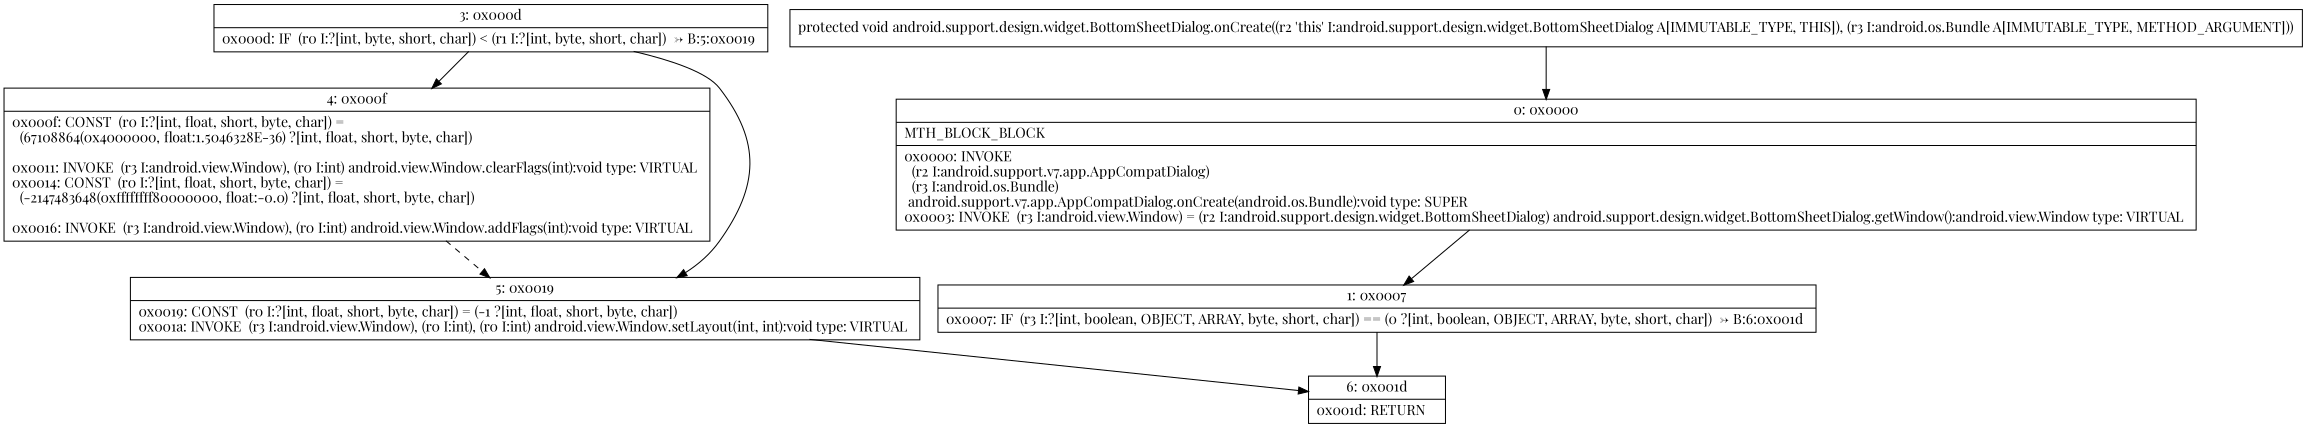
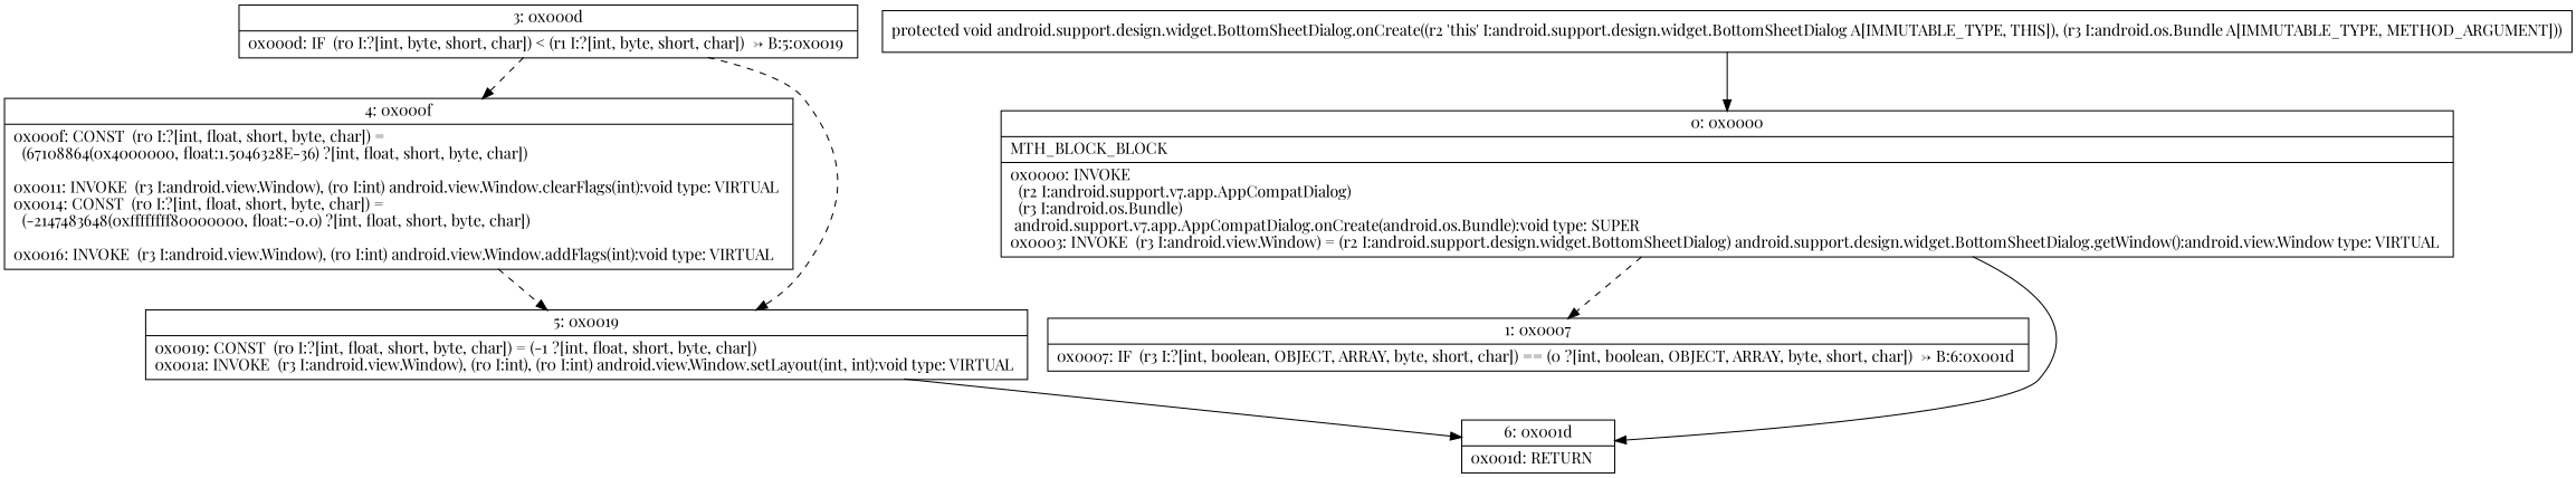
  digraph {
    fontname="Playfair Display"
    node [fontname="Playfair Display" shape=record]
    edge [fontname="Playfair Display"]
    n1 [label="{0\:\ 0x0000|MTH_BLOCK_BLOCK\l|0x0000: INVOKE  \l  (r2 I:android.support.v7.app.AppCompatDialog)\l  (r3 I:android.os.Bundle)\l android.support.v7.app.AppCompatDialog.onCreate(android.os.Bundle):void type: SUPER \l0x0003: INVOKE  (r3 I:android.view.Window) = (r2 I:android.support.design.widget.BottomSheetDialog) android.support.design.widget.BottomSheetDialog.getWindow():android.view.Window type: VIRTUAL \l}"]
    n2 [label="{1\:\ 0x0007|0x0007: IF  (r3 I:?[int, boolean, OBJECT, ARRAY, byte, short, char]) == (0 ?[int, boolean, OBJECT, ARRAY, byte, short, char])  \-\> B:6:0x001d \l}"]
    n3 [label="{6\:\ 0x001d|0x001d: RETURN   \l}"]
    n4 [label="{3\:\ 0x000d|0x000d: IF  (r0 I:?[int, byte, short, char]) \< (r1 I:?[int, byte, short, char])  \-\> B:5:0x0019 \l}"]
    n5 [label="{4\:\ 0x000f|0x000f: CONST  (r0 I:?[int, float, short, byte, char]) = \l  (67108864(0x4000000, float:1.5046328E\-36) ?[int, float, short, byte, char])\l \l0x0011: INVOKE  (r3 I:android.view.Window), (r0 I:int) android.view.Window.clearFlags(int):void type: VIRTUAL \l0x0014: CONST  (r0 I:?[int, float, short, byte, char]) = \l  (\-2147483648(0xffffffff80000000, float:\-0.0) ?[int, float, short, byte, char])\l \l0x0016: INVOKE  (r3 I:android.view.Window), (r0 I:int) android.view.Window.addFlags(int):void type: VIRTUAL \l}"]
    n6 [label="{5\:\ 0x0019|0x0019: CONST  (r0 I:?[int, float, short, byte, char]) = (\-1 ?[int, float, short, byte, char]) \l0x001a: INVOKE  (r3 I:android.view.Window), (r0 I:int), (r0 I:int) android.view.Window.setLayout(int, int):void type: VIRTUAL \l}"]
    n7 [label="{protected void android.support.design.widget.BottomSheetDialog.onCreate((r2 'this' I:android.support.design.widget.BottomSheetDialog A[IMMUTABLE_TYPE, THIS]), (r3 I:android.os.Bundle A[IMMUTABLE_TYPE, METHOD_ARGUMENT])) }"]
-   n1 -> n2
-   n2 -> n3
-   n4 -> n5 [style=solid]
-   n4 -> n6
+   n1 -> n2 [style=dashed]
+   n1 -> n3
+   n4 -> n5 [style=dashed]
+   n4 -> n6 [style=dashed]
    n5 -> n6 [style=dashed]
    n6 -> n3
    n7 -> n1
  }
